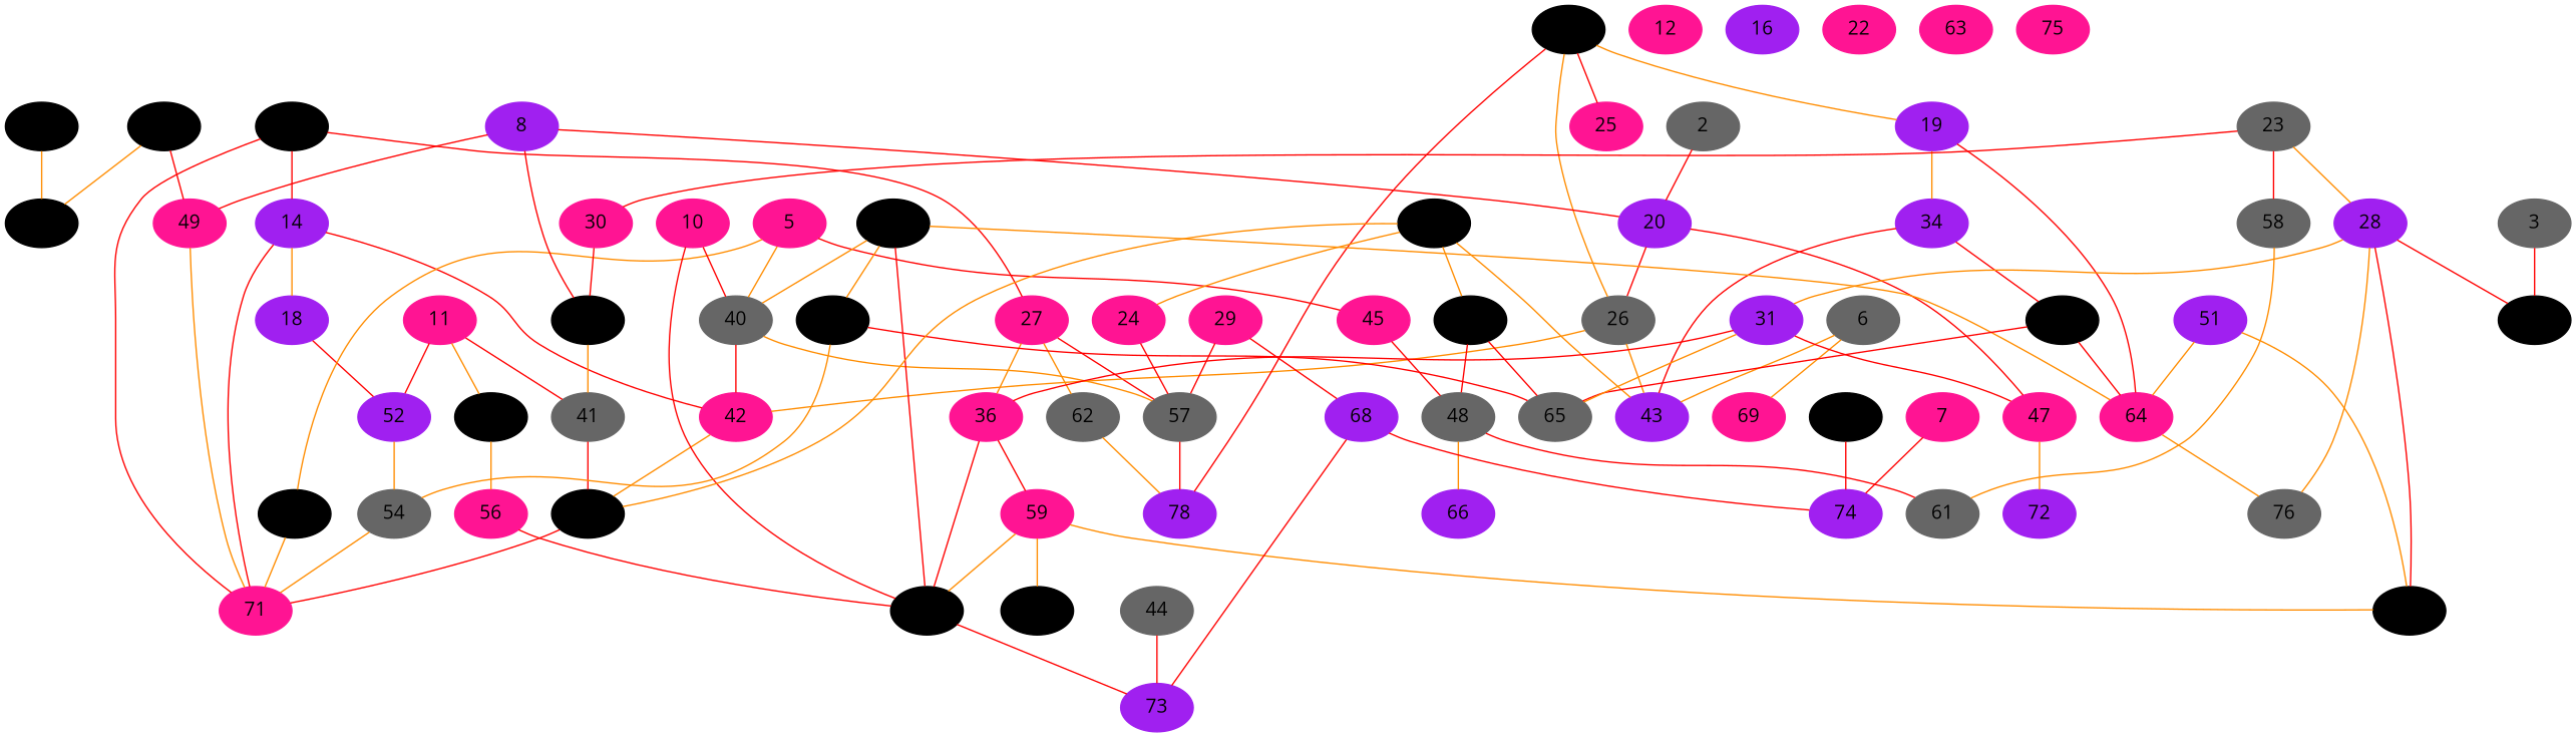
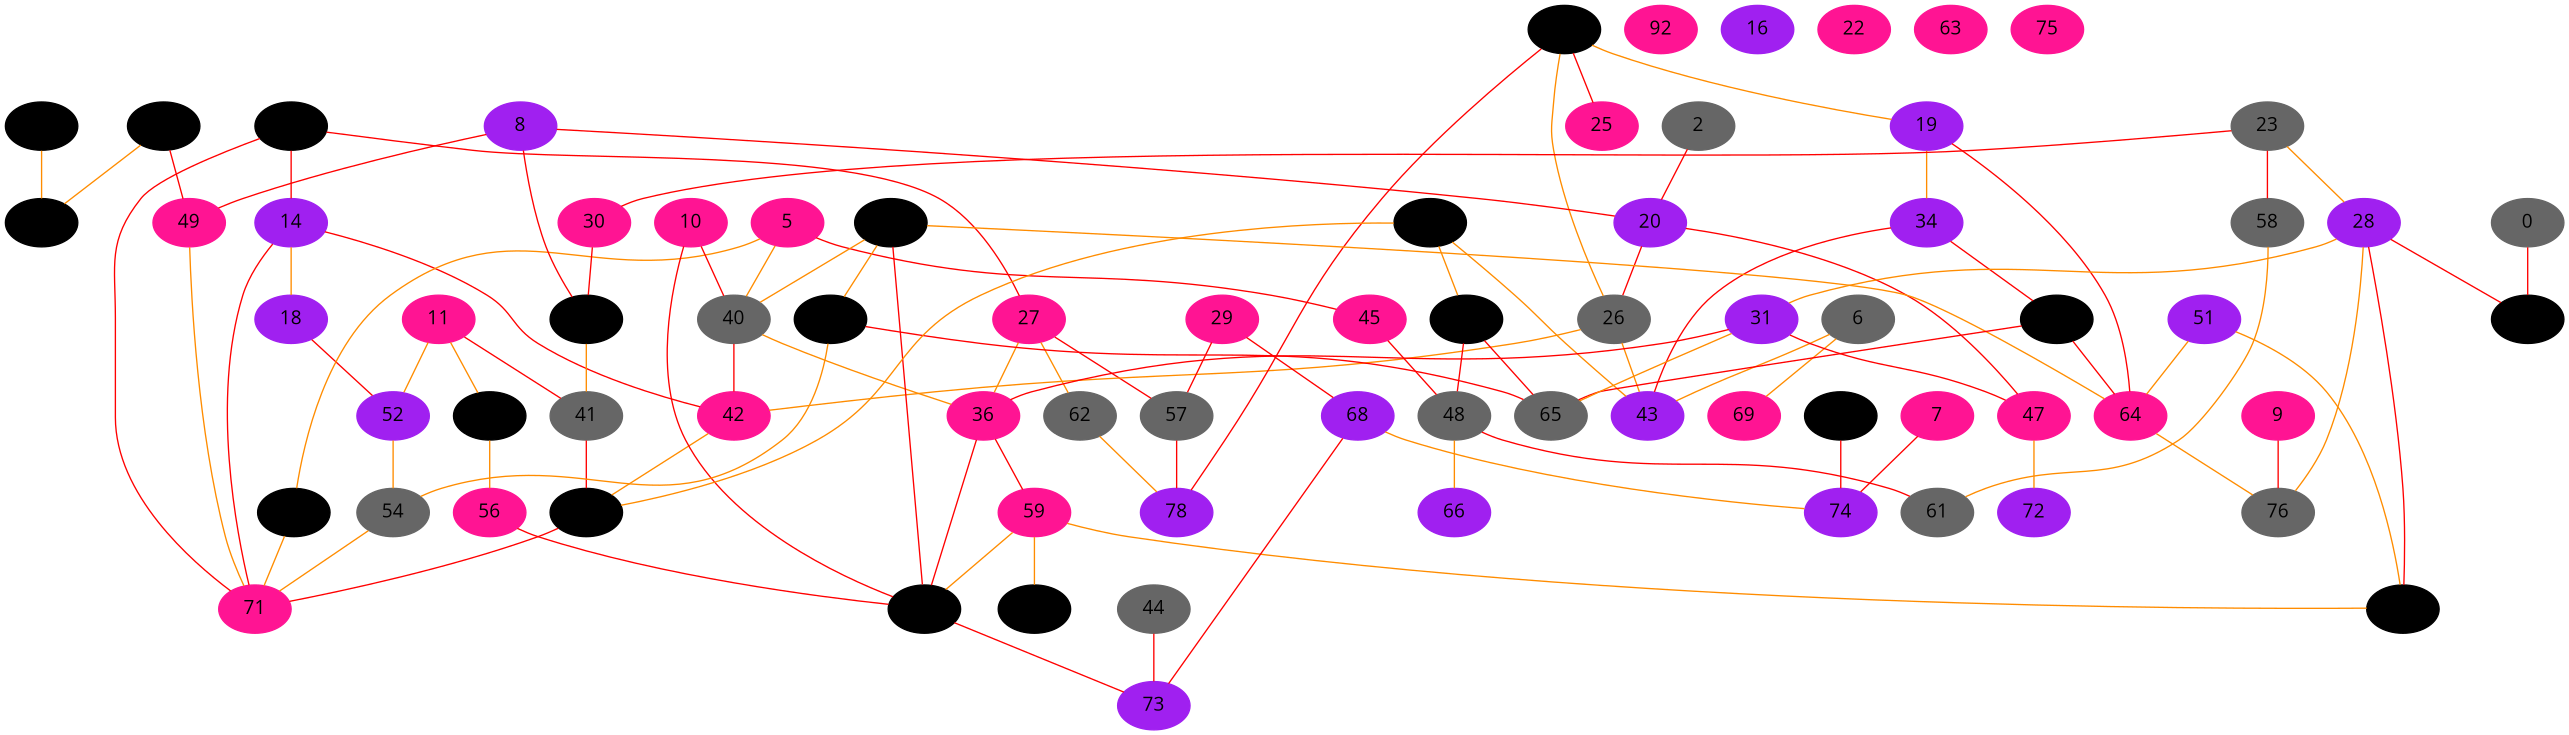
  graph {
    fontname="Open Sans"
    node [color=deeppink fontname="Open Sans" style=filled]
    edge [color=red fontname="Open Sans"]
    1 [color=black]
    14 [color=purple]
    27
    71
    18 [color=purple]
    42
    57 [color=gray40]
    36
    62 [color=gray40]
    2 [color=gray40]
    20 [color=purple]
    26 [color=gray40]
    47
-   3 [color=gray40]
+   3 [color=gray40 label=0]
    60 [color=black]
    4 [color=black]
    19 [color=purple]
    25
    78 [color=purple]
    64
    34 [color=purple]
    43 [color=purple]
    35 [color=black]
    5
    40 [color=gray40]
    45
    48 [color=gray40]
    6 [color=gray40]
    69
    74 [color=purple]
    7
    8 [color=purple]
    38 [color=black]
    49
    41 [color=gray40]
    76 [color=gray40]
+   9
    10
    67 [color=black]
    73 [color=purple]
    15 [color=black]
    11
    52 [color=purple]
    56
    53 [color=black]
    54 [color=gray40]
-   12
+   12 [label=92]
    13 [color=black]
    50 [color=black]
    65 [color=gray40]
    16 [color=purple]
    17 [color=black]
-   24
    37 [color=black]
    55 [color=black]
    72 [color=purple]
    21 [color=black]
    22
    23 [color=gray40]
    28 [color=purple]
    30
    58 [color=gray40]
    31 [color=purple]
    70 [color=black]
    61 [color=gray40]
    59
    29
    68 [color=purple]
    32 [color=black]
    39 [color=black]
    33 [color=black]
    77 [color=black]
    66 [color=purple]
    44 [color=gray40]
    51 [color=purple]
    63
    75
    1 -- 14
    1 -- 27
    1 -- 71
    14 -- 71
    14 -- 18 [color=darkorange]
    14 -- 42
    27 -- 57
    27 -- 36 [color=darkorange]
    27 -- 62 [color=darkorange]
    18 -- 52
    42 -- 53 [color=darkorange]
    57 -- 78
    36 -- 67
    36 -- 59
    62 -- 78 [color=darkorange]
    2 -- 20
    20 -- 26
    20 -- 47
    26 -- 42 [color=darkorange]
    26 -- 43 [color=darkorange]
    47 -- 72 [color=darkorange]
    3 -- 60
    4 -- 26 [color=darkorange]
    4 -- 19 [color=darkorange]
    4 -- 25
    4 -- 78
    19 -- 64
    19 -- 34 [color=darkorange]
    64 -- 76 [color=darkorange]
    34 -- 43
    34 -- 55
    35 -- 71 [color=darkorange]
    5 -- 35 [color=darkorange]
    5 -- 40 [color=darkorange]
    5 -- 45
    40 -- 42
-   40 -- 57 [color=darkorange]
+   40 -- 36 [color=darkorange]
    45 -- 48
    48 -- 61
    48 -- 66 [color=darkorange]
    6 -- 43 [color=darkorange]
    6 -- 69 [color=darkorange]
    7 -- 74
    8 -- 20
    8 -- 38
    8 -- 49
    38 -- 41 [color=darkorange]
    49 -- 71 [color=darkorange]
    41 -- 53
+   9 -- 76
    10 -- 40
    10 -- 67
    67 -- 73
    15 -- 56 [color=darkorange]
    11 -- 41
    11 -- 15 [color=darkorange]
-   11 -- 52
+   11 -- 52 [color=darkorange]
    52 -- 54 [color=darkorange]
    56 -- 67
    53 -- 71
    54 -- 71 [color=darkorange]
    13 -- 64 [color=darkorange]
    13 -- 40 [color=darkorange]
    13 -- 67
    13 -- 50 [color=darkorange]
    50 -- 54 [color=darkorange]
    50 -- 65
    17 -- 43 [color=darkorange]
    17 -- 53 [color=darkorange]
-   17 -- 24 [color=darkorange]
    17 -- 37 [color=darkorange]
-   24 -- 57
    37 -- 48
    37 -- 65
    55 -- 64
    55 -- 65
    21 -- 74
    23 -- 28 [color=darkorange]
    23 -- 30
    23 -- 58
    28 -- 60
    28 -- 76 [color=darkorange]
    28 -- 31 [color=darkorange]
    28 -- 70
    30 -- 38
    58 -- 61 [color=darkorange]
    31 -- 36
    31 -- 47
    31 -- 65 [color=darkorange]
    59 -- 67 [color=darkorange]
    59 -- 70 [color=darkorange]
    59 -- 77 [color=darkorange]
    29 -- 57
    29 -- 68
-   68 -- 74
+   68 -- 74 [color=darkorange]
    68 -- 73
    32 -- 49
    32 -- 39 [color=darkorange]
    33 -- 39 [color=darkorange]
    44 -- 73
    51 -- 64 [color=darkorange]
    51 -- 70 [color=darkorange]
  }
